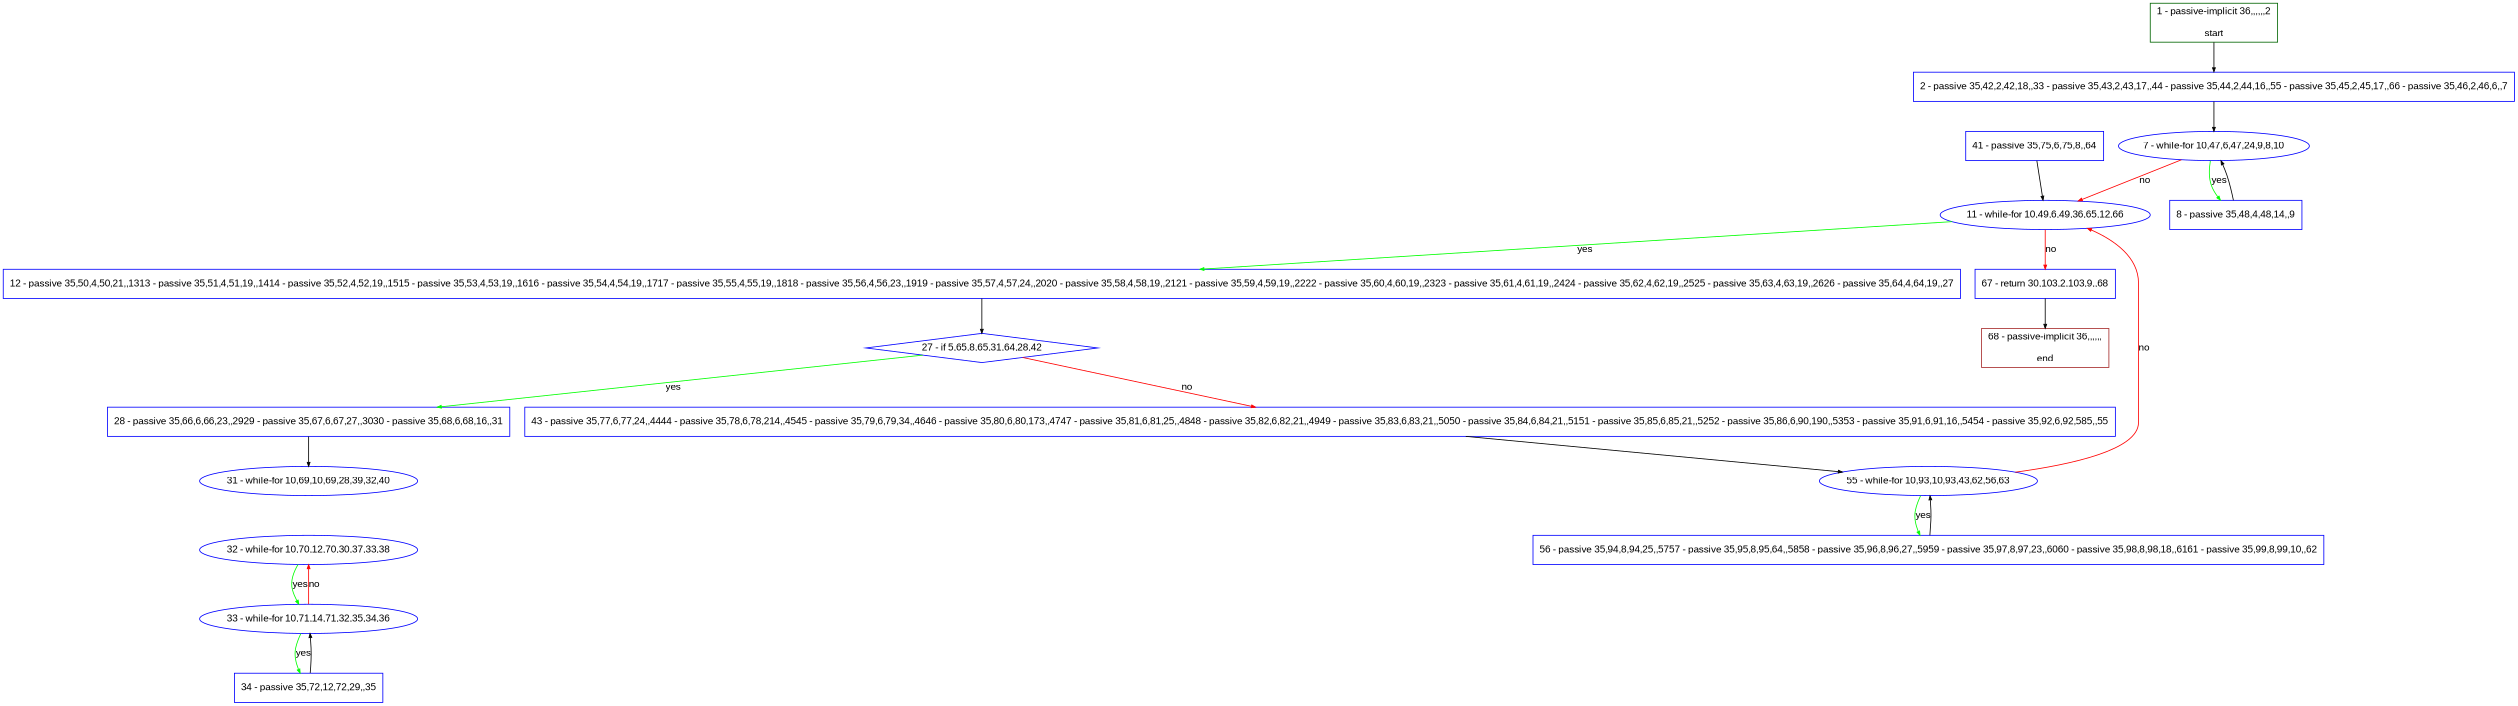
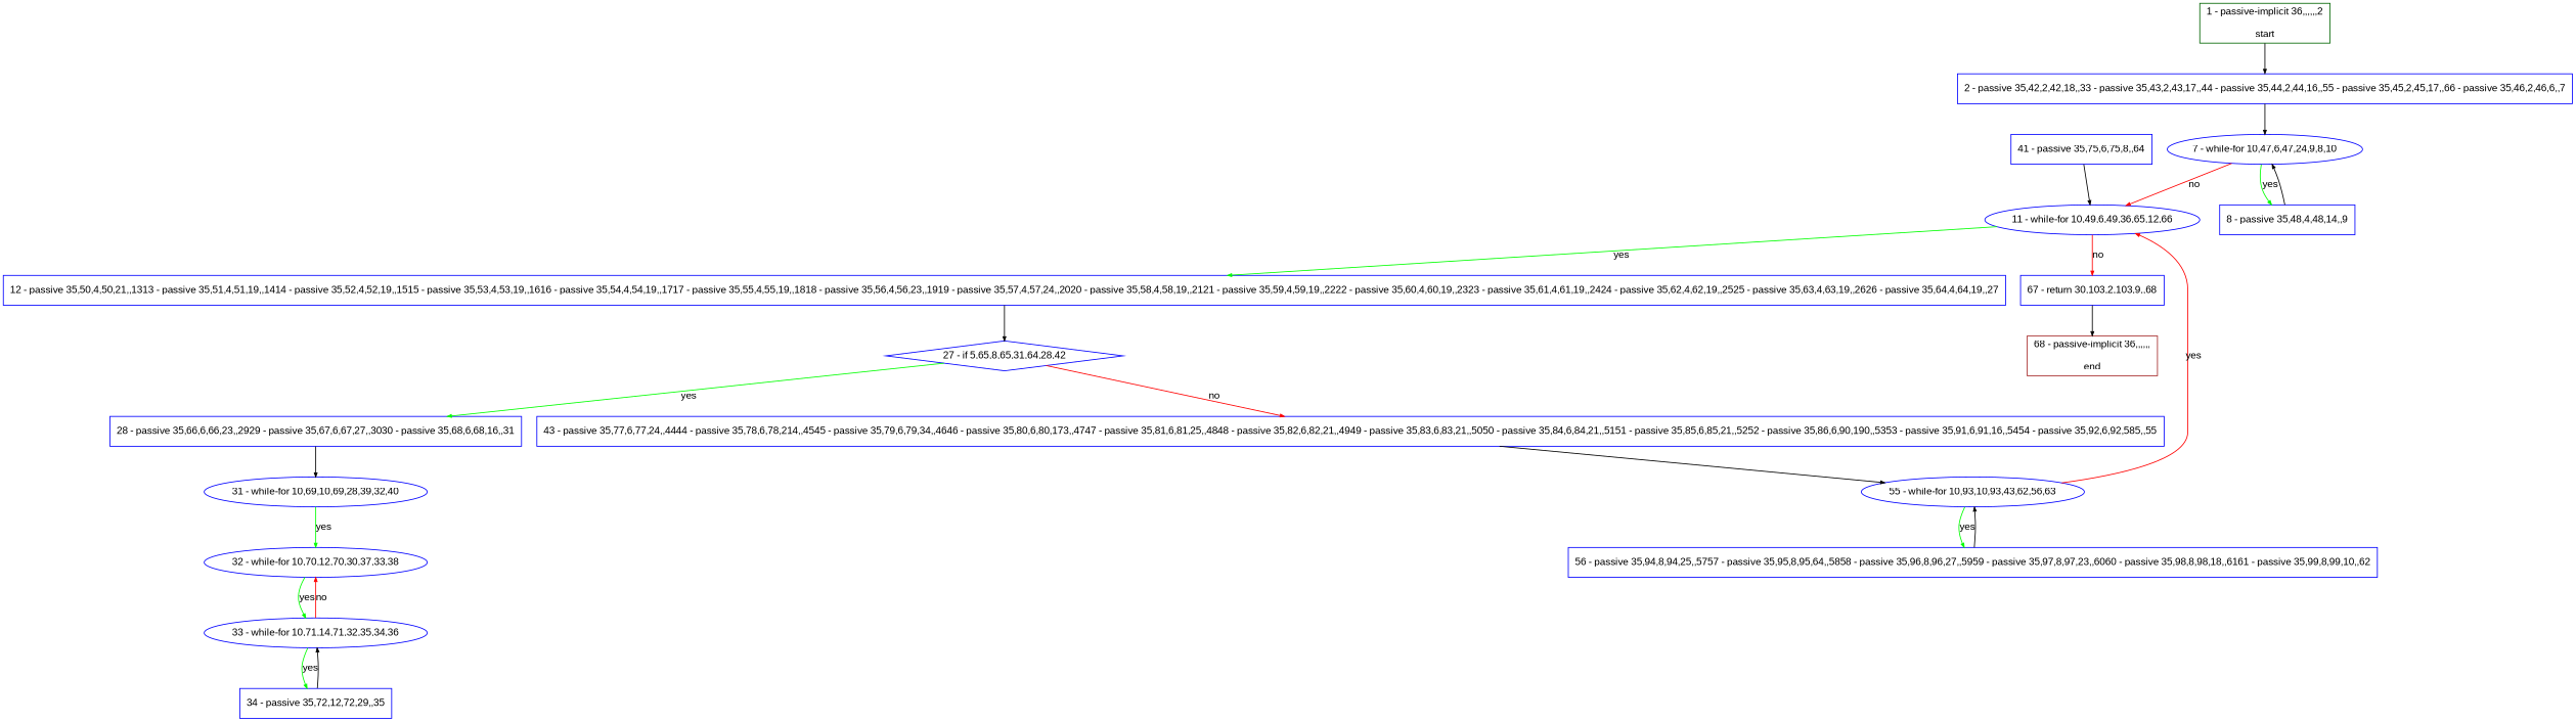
  digraph {
    bgcolor=white
    compound=true
    fillcolor="#FFFFCC"
    fontname=Arial
    fontsize=12
    pack=true
    packmode=clust
    style="rounded,filled"
    node [color="#0000ff" compound=true fillcolor="#ffffff" fixedsize=false fontname=Arial fontsize=12 node_initialized=no shape=box style=filled]
    edge [arrowhead=normal arrowsize=0.5 arrowtail=none color="#000000" compound=true dir=forward fontcolor=black fontname=Arial fontsize=12]
    n1 [label="2 - passive 35,42,2,42,18,,33 - passive 35,43,2,43,17,,44 - passive 35,44,2,44,16,,55 - passive 35,45,2,45,17,,66 - passive 35,46,2,46,6,,7"]
    n2 [label="7 - while-for 10,47,6,47,24,9,8,10" shape=oval]
    n3 [label="8 - passive 35,48,4,48,14,,9"]
    n4 [label="11 - while-for 10,49,6,49,36,65,12,66" shape=oval]
    n5 [color="#006400" label="1 - passive-implicit 36,,,,,,2\n\nstart"]
    n6 [label="12 - passive 35,50,4,50,21,,1313 - passive 35,51,4,51,19,,1414 - passive 35,52,4,52,19,,1515 - passive 35,53,4,53,19,,1616 - passive 35,54,4,54,19,,1717 - passive 35,55,4,55,19,,1818 - passive 35,56,4,56,23,,1919 - passive 35,57,4,57,24,,2020 - passive 35,58,4,58,19,,2121 - passive 35,59,4,59,19,,2222 - passive 35,60,4,60,19,,2323 - passive 35,61,4,61,19,,2424 - passive 35,62,4,62,19,,2525 - passive 35,63,4,63,19,,2626 - passive 35,64,4,64,19,,27"]
    n7 [label="67 - return 30,103,2,103,9,,68"]
    n8 [label="27 - if 5,65,8,65,31,64,28,42" shape=diamond]
    n9 [color="#a52a2a" label="68 - passive-implicit 36,,,,,,\n\nend"]
    n10 [label="28 - passive 35,66,6,66,23,,2929 - passive 35,67,6,67,27,,3030 - passive 35,68,6,68,16,,31"]
    n11 [label="43 - passive 35,77,6,77,24,,4444 - passive 35,78,6,78,214,,4545 - passive 35,79,6,79,34,,4646 - passive 35,80,6,80,173,,4747 - passive 35,81,6,81,25,,4848 - passive 35,82,6,82,21,,4949 - passive 35,83,6,83,21,,5050 - passive 35,84,6,84,21,,5151 - passive 35,85,6,85,21,,5252 - passive 35,86,6,90,190,,5353 - passive 35,91,6,91,16,,5454 - passive 35,92,6,92,585,,55"]
    n12 [label="31 - while-for 10,69,10,69,28,39,32,40" shape=oval]
    n13 [label="55 - while-for 10,93,10,93,43,62,56,63" shape=oval]
    n14 [label="32 - while-for 10,70,12,70,30,37,33,38" shape=oval]
    n15 [label="56 - passive 35,94,8,94,25,,5757 - passive 35,95,8,95,64,,5858 - passive 35,96,8,96,27,,5959 - passive 35,97,8,97,23,,6060 - passive 35,98,8,98,18,,6161 - passive 35,99,8,99,10,,62"]
    n16 [label="33 - while-for 10,71,14,71,32,35,34,36" shape=oval]
    n17 [label="41 - passive 35,75,6,75,8,,64"]
    n18 [label="34 - passive 35,72,12,72,29,,35"]
    n1 -> n2
    n2 -> n3 [color="#00ff00" label=yes]
    n2 -> n4 [color="#ff0000" label=no]
    n3 -> n2
    n4 -> n6 [color="#00ff00" label=yes]
    n4 -> n7 [color="#ff0000" label=no]
    n5 -> n1
    n6 -> n8
    n7 -> n9
    n8 -> n10 [color="#00ff00" label=yes]
    n8 -> n11 [color="#ff0000" label=no]
    n10 -> n12
    n11 -> n13
-   n13 -> n4 [color="#ff0000" label=no]
+   n12 -> n14 [color="#00ff00" label=yes]
+   n13 -> n4 [color="#ff0000" label=yes]
    n13 -> n15 [color="#00ff00" label=yes]
    n14 -> n16 [color="#00ff00" label=yes]
    n15 -> n13
    n16 -> n14 [color="#ff0000" label=no]
    n16 -> n18 [color="#00ff00" label=yes]
    n17 -> n4
    n18 -> n16
  }
